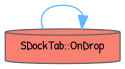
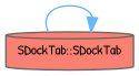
  digraph {
    rankdir=RL
    fontname="Patrick Hand"
-   n1 [color=gray40 fillcolor=salmon fontcolor=black fontname="Patrick Hand" fontsize=10 height=0.2 label="SDockTab::OnDrop" shape=cylinder style=filled width=0.4]
+   n1 [color=gray40 fillcolor=salmon fontcolor=black fontname="Patrick Hand" fontsize=10 height=0.2 label="SDockTab::SDockTab" shape=cylinder style=filled width=0.4]
    n1 -> n1 [color=steelblue1 dir=back fontname="Patrick Hand" fontsize=10 labelfontname=Helvetica labelfontsize=10 style=solid]
  }
